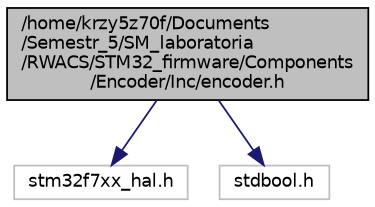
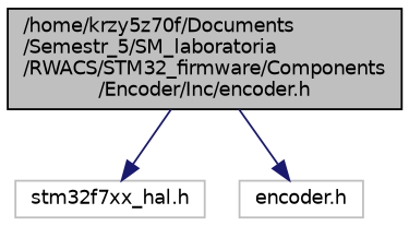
  digraph {
    node [color=grey75 fillcolor=white fontname=Helvetica fontsize=10 shape=record style=filled]
    edge [color=midnightblue fontname=Helvetica fontsize=10 labelfontname=Helvetica labelfontsize=10 style=solid]
    n1 [color=black fillcolor=grey75 fontcolor=black height=0.2 label="/home/krzy5z70f/Documents\l/Semestr_5/SM_laboratoria\l/RWACS/STM32_firmware/Components\l/Encoder/Inc/encoder.h" width=0.4]
    n2 [height=0.2 label="stm32f7xx_hal.h" width=0.4]
-   n3 [height=0.2 label="stdbool.h" width=0.4]
+   n3 [height=0.2 label="encoder.h" width=0.4]
    n1 -> n2
    n1 -> n3
  }
